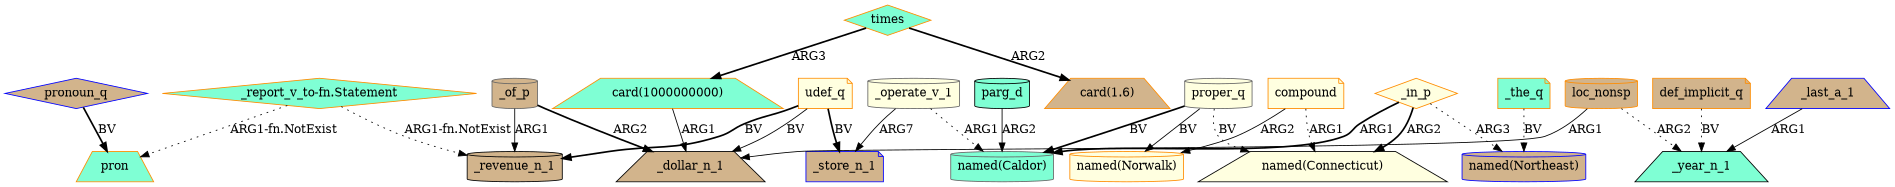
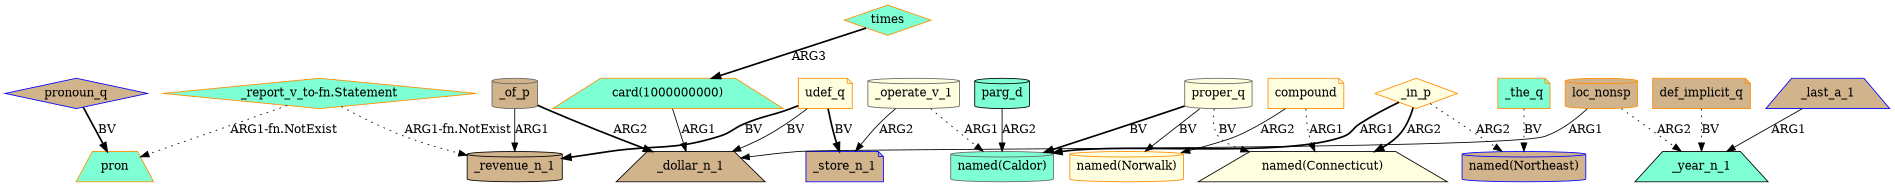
  digraph {
    node [color=darkorange fillcolor=tan shape=cylinder style=filled]
    edge [style=bold]
    proper_q [color=gray40 fillcolor=lightyellow]
    "named(Caldor)" [color=gray40 fillcolor=aquamarine]
    "named(Norwalk)" [fillcolor=lightyellow]
    "named(Connecticut)" [color=black fillcolor=lightyellow shape=trapezium]
    def_implicit_q [shape=note]
    _year_n_1 [color=black fillcolor=aquamarine shape=trapezium]
    _operate_v_1 [color=gray40 fillcolor=lightyellow]
    _store_n_1 [color=blue shape=note]
    parg_d [color=black fillcolor=aquamarine]
    "_report_v_to-fn.Statement" [fillcolor=aquamarine shape=diamond]
    pron [fillcolor=aquamarine shape=trapezium]
    _revenue_n_1 [color=black]
    times [fillcolor=aquamarine shape=diamond]
    "card(1000000000)" [fillcolor=aquamarine shape=trapezium]
-   "card(1.6)" [shape=trapezium]
    _dollar_n_1 [color=black shape=trapezium]
    _in_p [fillcolor=lightyellow shape=diamond]
    "named(Northeast)" [color=blue]
    pronoun_q [color=blue shape=diamond]
    udef_q [fillcolor=lightyellow shape=note]
    _the_q [fillcolor=aquamarine shape=note]
    _of_p [color=gray40]
    loc_nonsp
    _last_a_1 [color=blue shape=trapezium]
    compound [fillcolor=lightyellow shape=note]
    proper_q -> "named(Caldor)" [label=BV]
    proper_q -> "named(Norwalk)" [label=BV style=solid]
    proper_q -> "named(Connecticut)" [label=BV style=dotted]
    def_implicit_q -> _year_n_1 [label=BV style=dotted]
    _operate_v_1 -> "named(Caldor)" [label=ARG1 style=dotted]
-   _operate_v_1 -> _store_n_1 [label=ARG7 style=solid]
+   _operate_v_1 -> _store_n_1 [label=ARG2 style=solid]
    parg_d -> "named(Caldor)" [label=ARG2 style=solid]
    "_report_v_to-fn.Statement" -> pron [label="ARG1-fn.NotExist" style=dotted]
    "_report_v_to-fn.Statement" -> _revenue_n_1 [label="ARG1-fn.NotExist" style=dotted]
    times -> "card(1000000000)" [label=ARG3]
-   times -> "card(1.6)" [label=ARG2]
    "card(1000000000)" -> _dollar_n_1 [label=ARG1 style=solid]
    _in_p -> "named(Caldor)" [label=ARG1]
    _in_p -> "named(Connecticut)" [label=ARG2]
-   _in_p -> "named(Northeast)" [label=ARG3 style=dotted]
+   _in_p -> "named(Northeast)" [label=ARG2 style=dotted]
    pronoun_q -> pron [label=BV]
    udef_q -> _store_n_1 [label=BV]
    udef_q -> _revenue_n_1 [label=BV]
    udef_q -> _dollar_n_1 [label=BV style=solid]
    _the_q -> "named(Northeast)" [label=BV style=dotted]
    _of_p -> _revenue_n_1 [label=ARG1 style=solid]
    _of_p -> _dollar_n_1 [label=ARG2]
    loc_nonsp -> _year_n_1 [label=ARG2 style=dotted]
    loc_nonsp -> _dollar_n_1 [label=ARG1 style=solid]
    _last_a_1 -> _year_n_1 [label=ARG1 style=solid]
    compound -> "named(Norwalk)" [label=ARG2 style=solid]
    compound -> "named(Connecticut)" [label=ARG1 style=dotted]
  }
